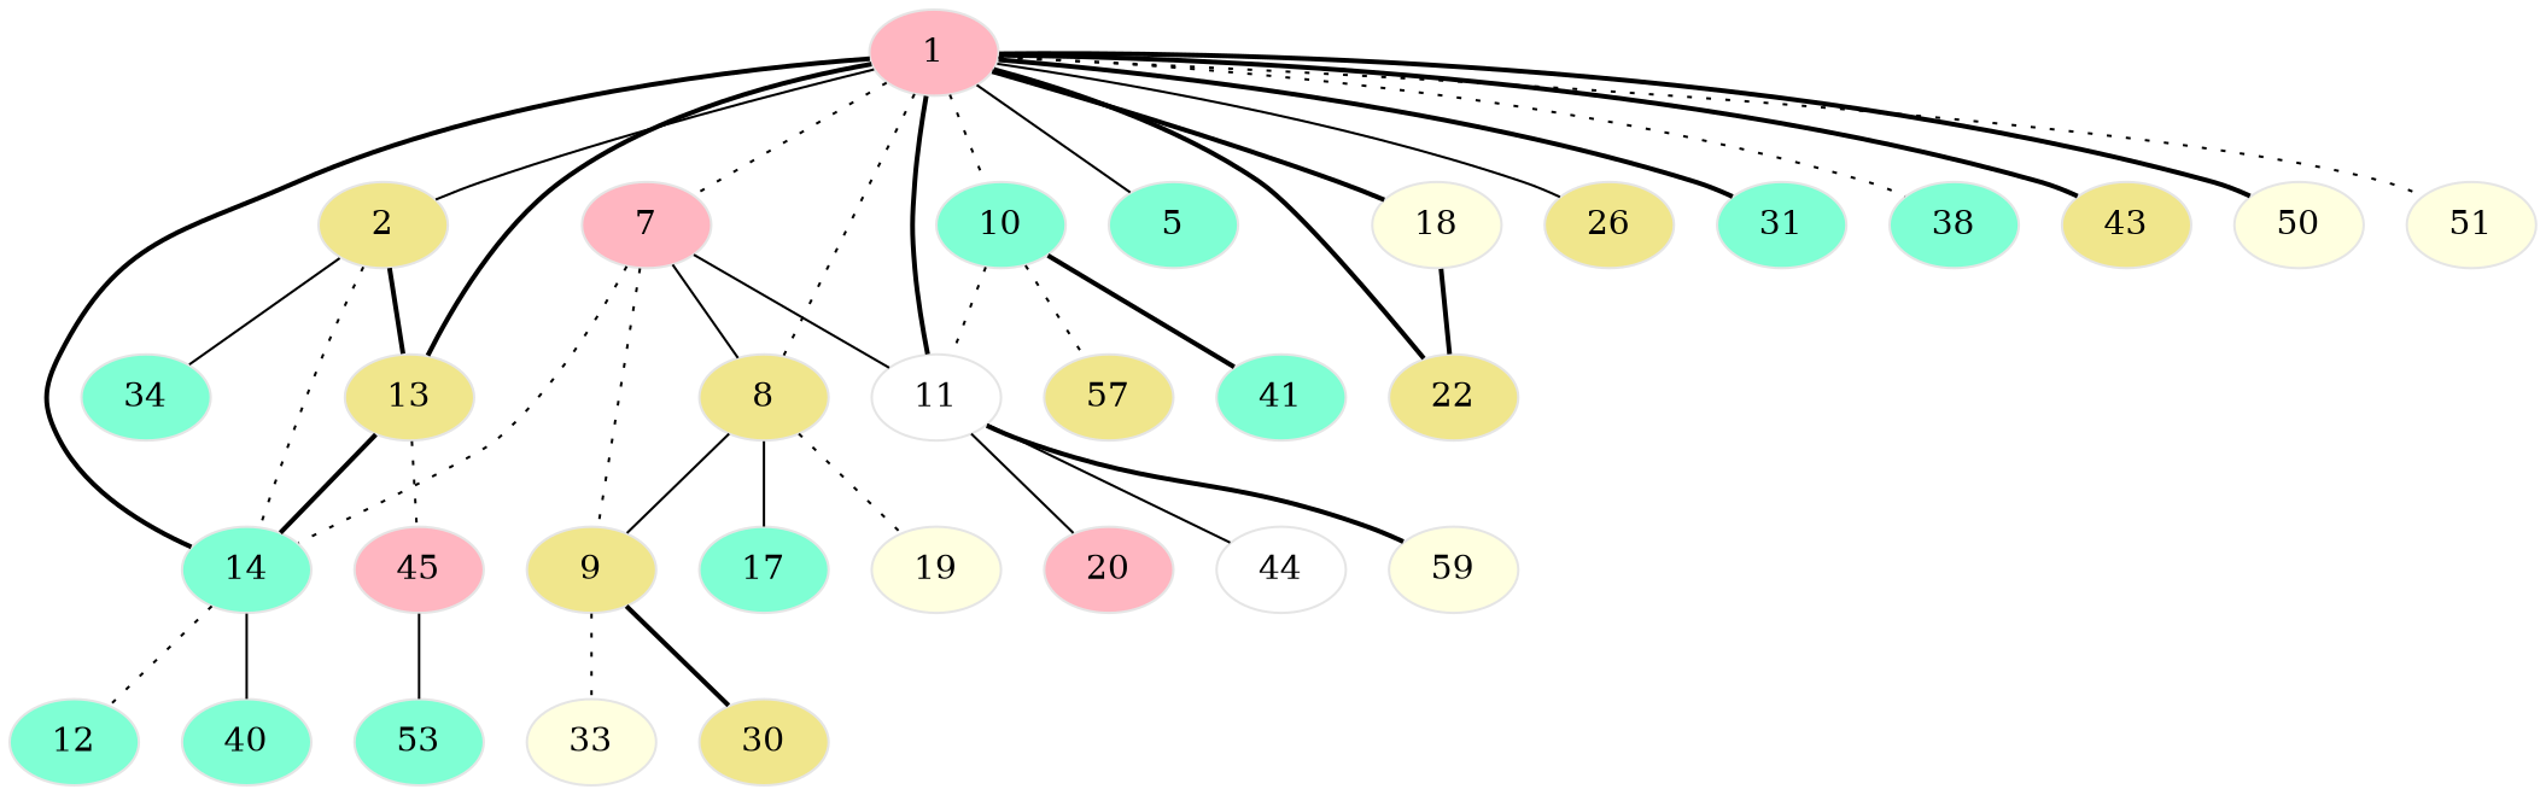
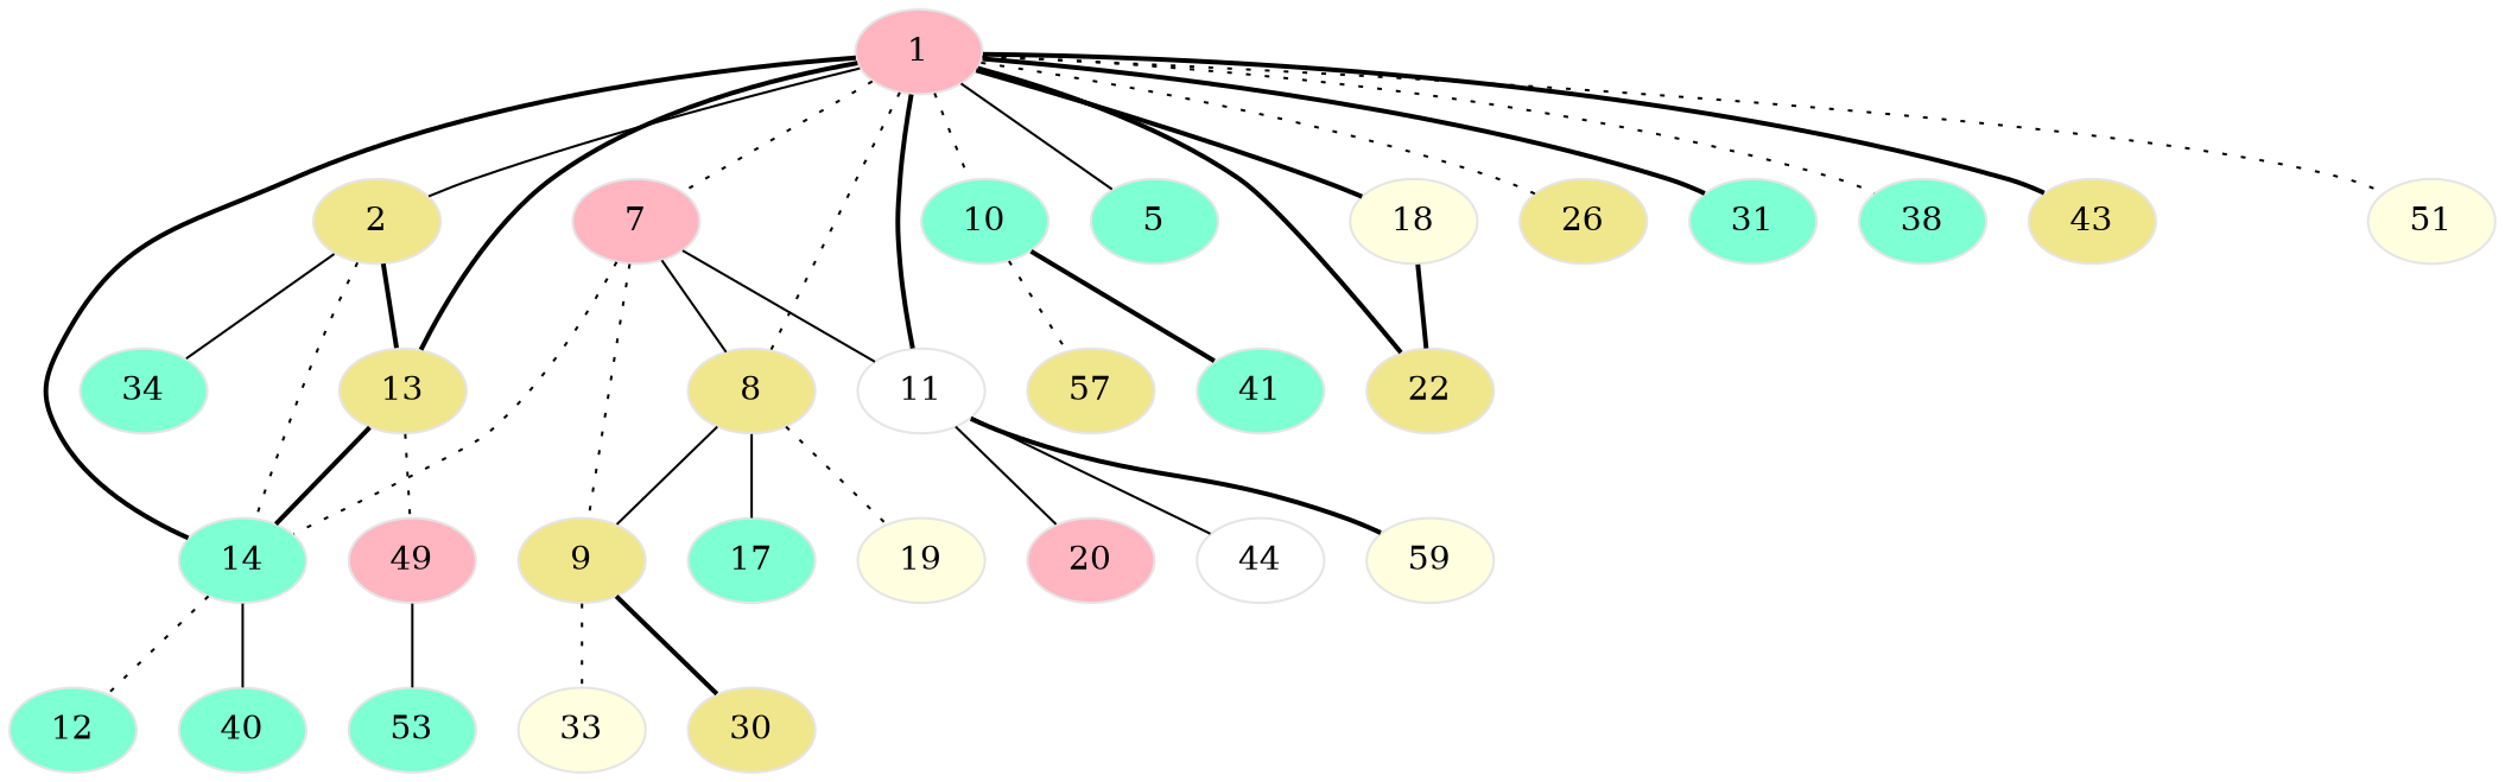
  graph {
    node [color=gray90 fillcolor=aquamarine style=filled]
    edge [style=dotted]
    1 [fillcolor=lightpink super="+25+3+36+55"]
    2 [fillcolor=khaki super="+37+24+15"]
    5
    7 [fillcolor=lightpink]
    8 [fillcolor=khaki]
    10
    11 [fillcolor=white]
    13 [fillcolor=khaki]
    14 [super="+21+35"]
    18 [fillcolor=lightyellow super="+39"]
    22 [fillcolor=khaki]
    26 [fillcolor=khaki]
    31
    38 [super="+62"]
    43 [fillcolor=khaki]
-   50 [fillcolor=lightyellow]
    51 [fillcolor=lightyellow]
    34 [super="+56"]
    9 [fillcolor=khaki super="+63"]
    17 [super="+65"]
    n21 [fillcolor=lightyellow label=19]
    41 [super="+47"]
    57 [fillcolor=khaki]
    20 [fillcolor=lightpink]
    44 [fillcolor=white]
    59 [fillcolor=lightyellow]
-   45 [fillcolor=lightpink super="+48"]
+   45 [fillcolor=lightpink super="+48" label=49]
    40
    n29 [label=12]
    30 [fillcolor=khaki]
    33 [fillcolor=lightyellow]
    53
    1 -- 2 [style=solid weight=5]
    1 -- 5 [style=solid]
    1 -- 7 [weight=2]
    1 -- 8
    1 -- 10
    1 -- 11 [style=bold]
    1 -- 13 [style=bold]
    1 -- 14 [style=bold]
    1 -- 18 [style=bold]
    1 -- 22 [style=bold weight=2]
-   1 -- 26 [style=solid]
+   1 -- 26
    1 -- 31 [style=bold]
    1 -- 38
    1 -- 43 [style=bold]
-   1 -- 50 [style=bold]
    1 -- 51
    2 -- 13 [style=bold]
    2 -- 14 [weight=2]
    2 -- 34 [style=solid]
    7 -- 8 [style=solid]
    7 -- 11 [style=solid]
    7 -- 14
    7 -- 9
    8 -- 9 [style=solid]
    8 -- 17 [style=solid]
    8 -- n21
-   10 -- 11
    10 -- 41 [style=bold]
    10 -- 57
    11 -- 20 [style=solid]
    11 -- 44 [style=solid]
    11 -- 59 [style=bold]
    13 -- 14 [style=bold]
    13 -- 45
    14 -- 40 [style=solid]
    14 -- n29
    18 -- 22 [style=bold]
    9 -- 30 [style=bold]
    9 -- 33
    45 -- 53 [style=solid]
  }
